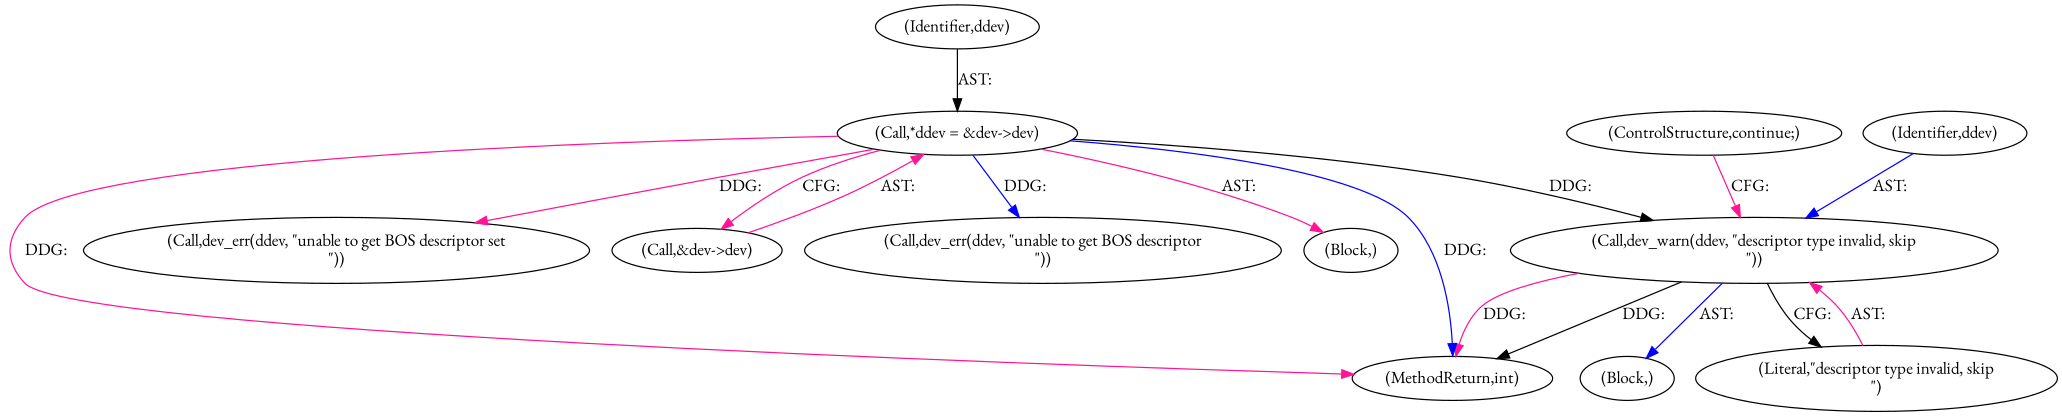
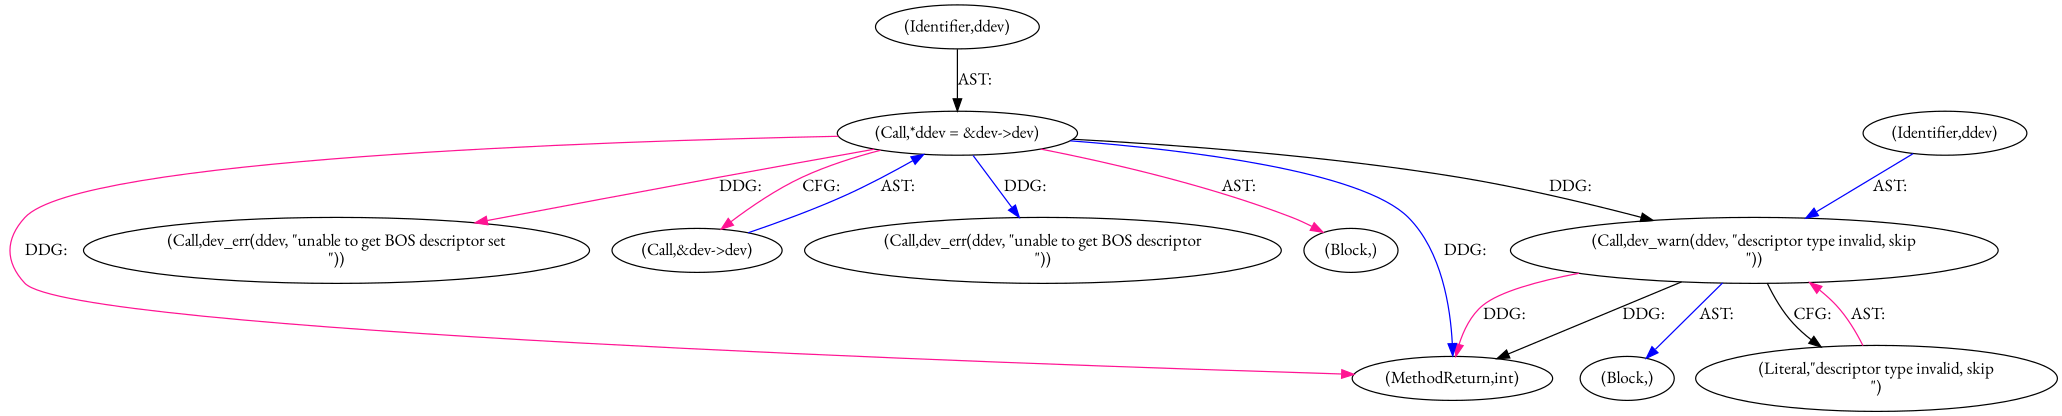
  digraph {
    fontname="EB Garamond"
    node [fontname="EB Garamond"]
    edge [color=deeppink fontname="EB Garamond"]
    n1 [label="(Call,dev_warn(ddev, \"descriptor type invalid, skip\n\"))"]
    n2 [label="(Literal,\"descriptor type invalid, skip\n\")"]
    n3 [label="(MethodReturn,int)"]
    n4 [label="(Block,)"]
    n5 [label="(Call,*ddev = &dev->dev)"]
    n6 [label="(Call,dev_err(ddev, \"unable to get BOS descriptor set\n\"))"]
    n7 [label="(Call,&dev->dev)"]
    n8 [label="(Call,dev_err(ddev, \"unable to get BOS descriptor\n\"))"]
    n9 [label="(Block,)"]
-   n10 [label="(ControlStructure,continue;)"]
    n11 [label="(Identifier,ddev)"]
    n12 [label="(Identifier,ddev)"]
    n1 -> n2 [color=black label="CFG: "]
    n1 -> n3 [label="DDG: "]
    n1 -> n3 [color=black label="DDG: "]
    n1 -> n4 [color=blue label="AST: "]
    n2 -> n1 [label="AST: "]
    n5 -> n1 [color=black label="DDG: "]
    n5 -> n3 [color=blue label="DDG: "]
    n5 -> n3 [label="DDG: "]
    n5 -> n6 [label="DDG: "]
    n5 -> n7 [label="CFG: "]
    n5 -> n8 [color=blue label="DDG: "]
    n5 -> n9 [label="AST: "]
-   n7 -> n5 [label="AST: "]
-   n10 -> n1 [label="CFG: "]
+   n7 -> n5 [color=blue label="AST: "]
    n11 -> n1 [color=blue label="AST: "]
    n12 -> n5 [color=black label="AST: "]
  }
